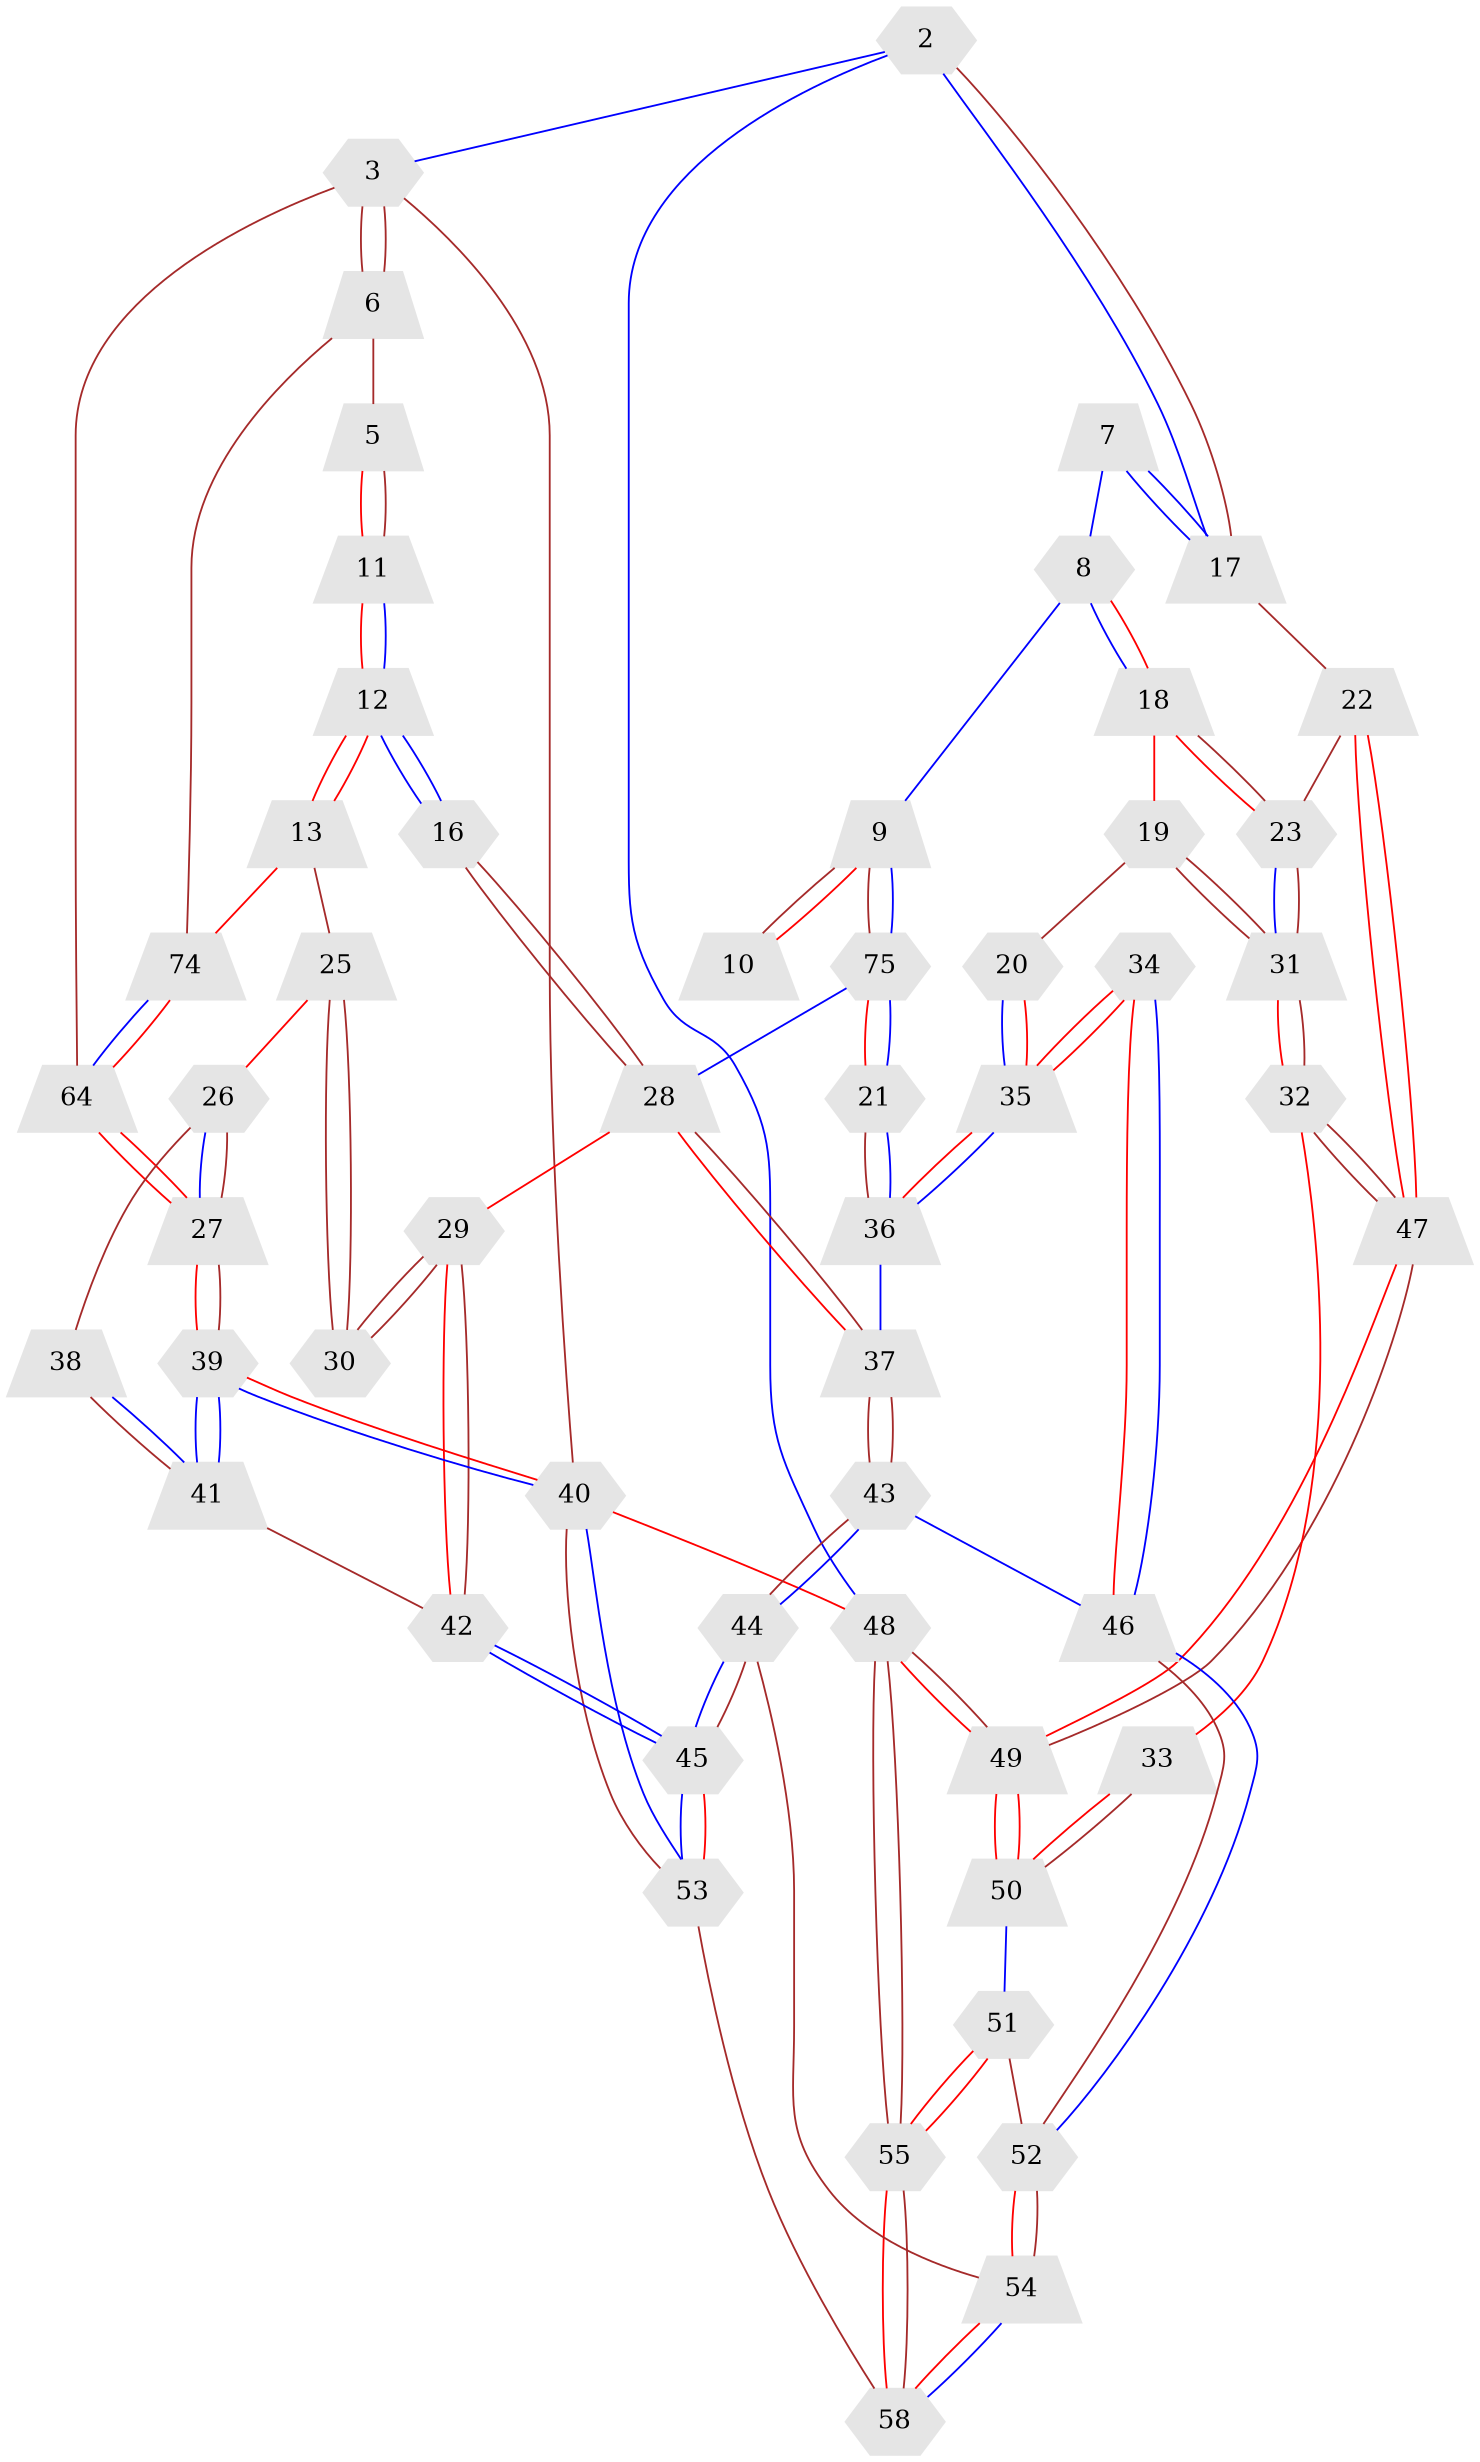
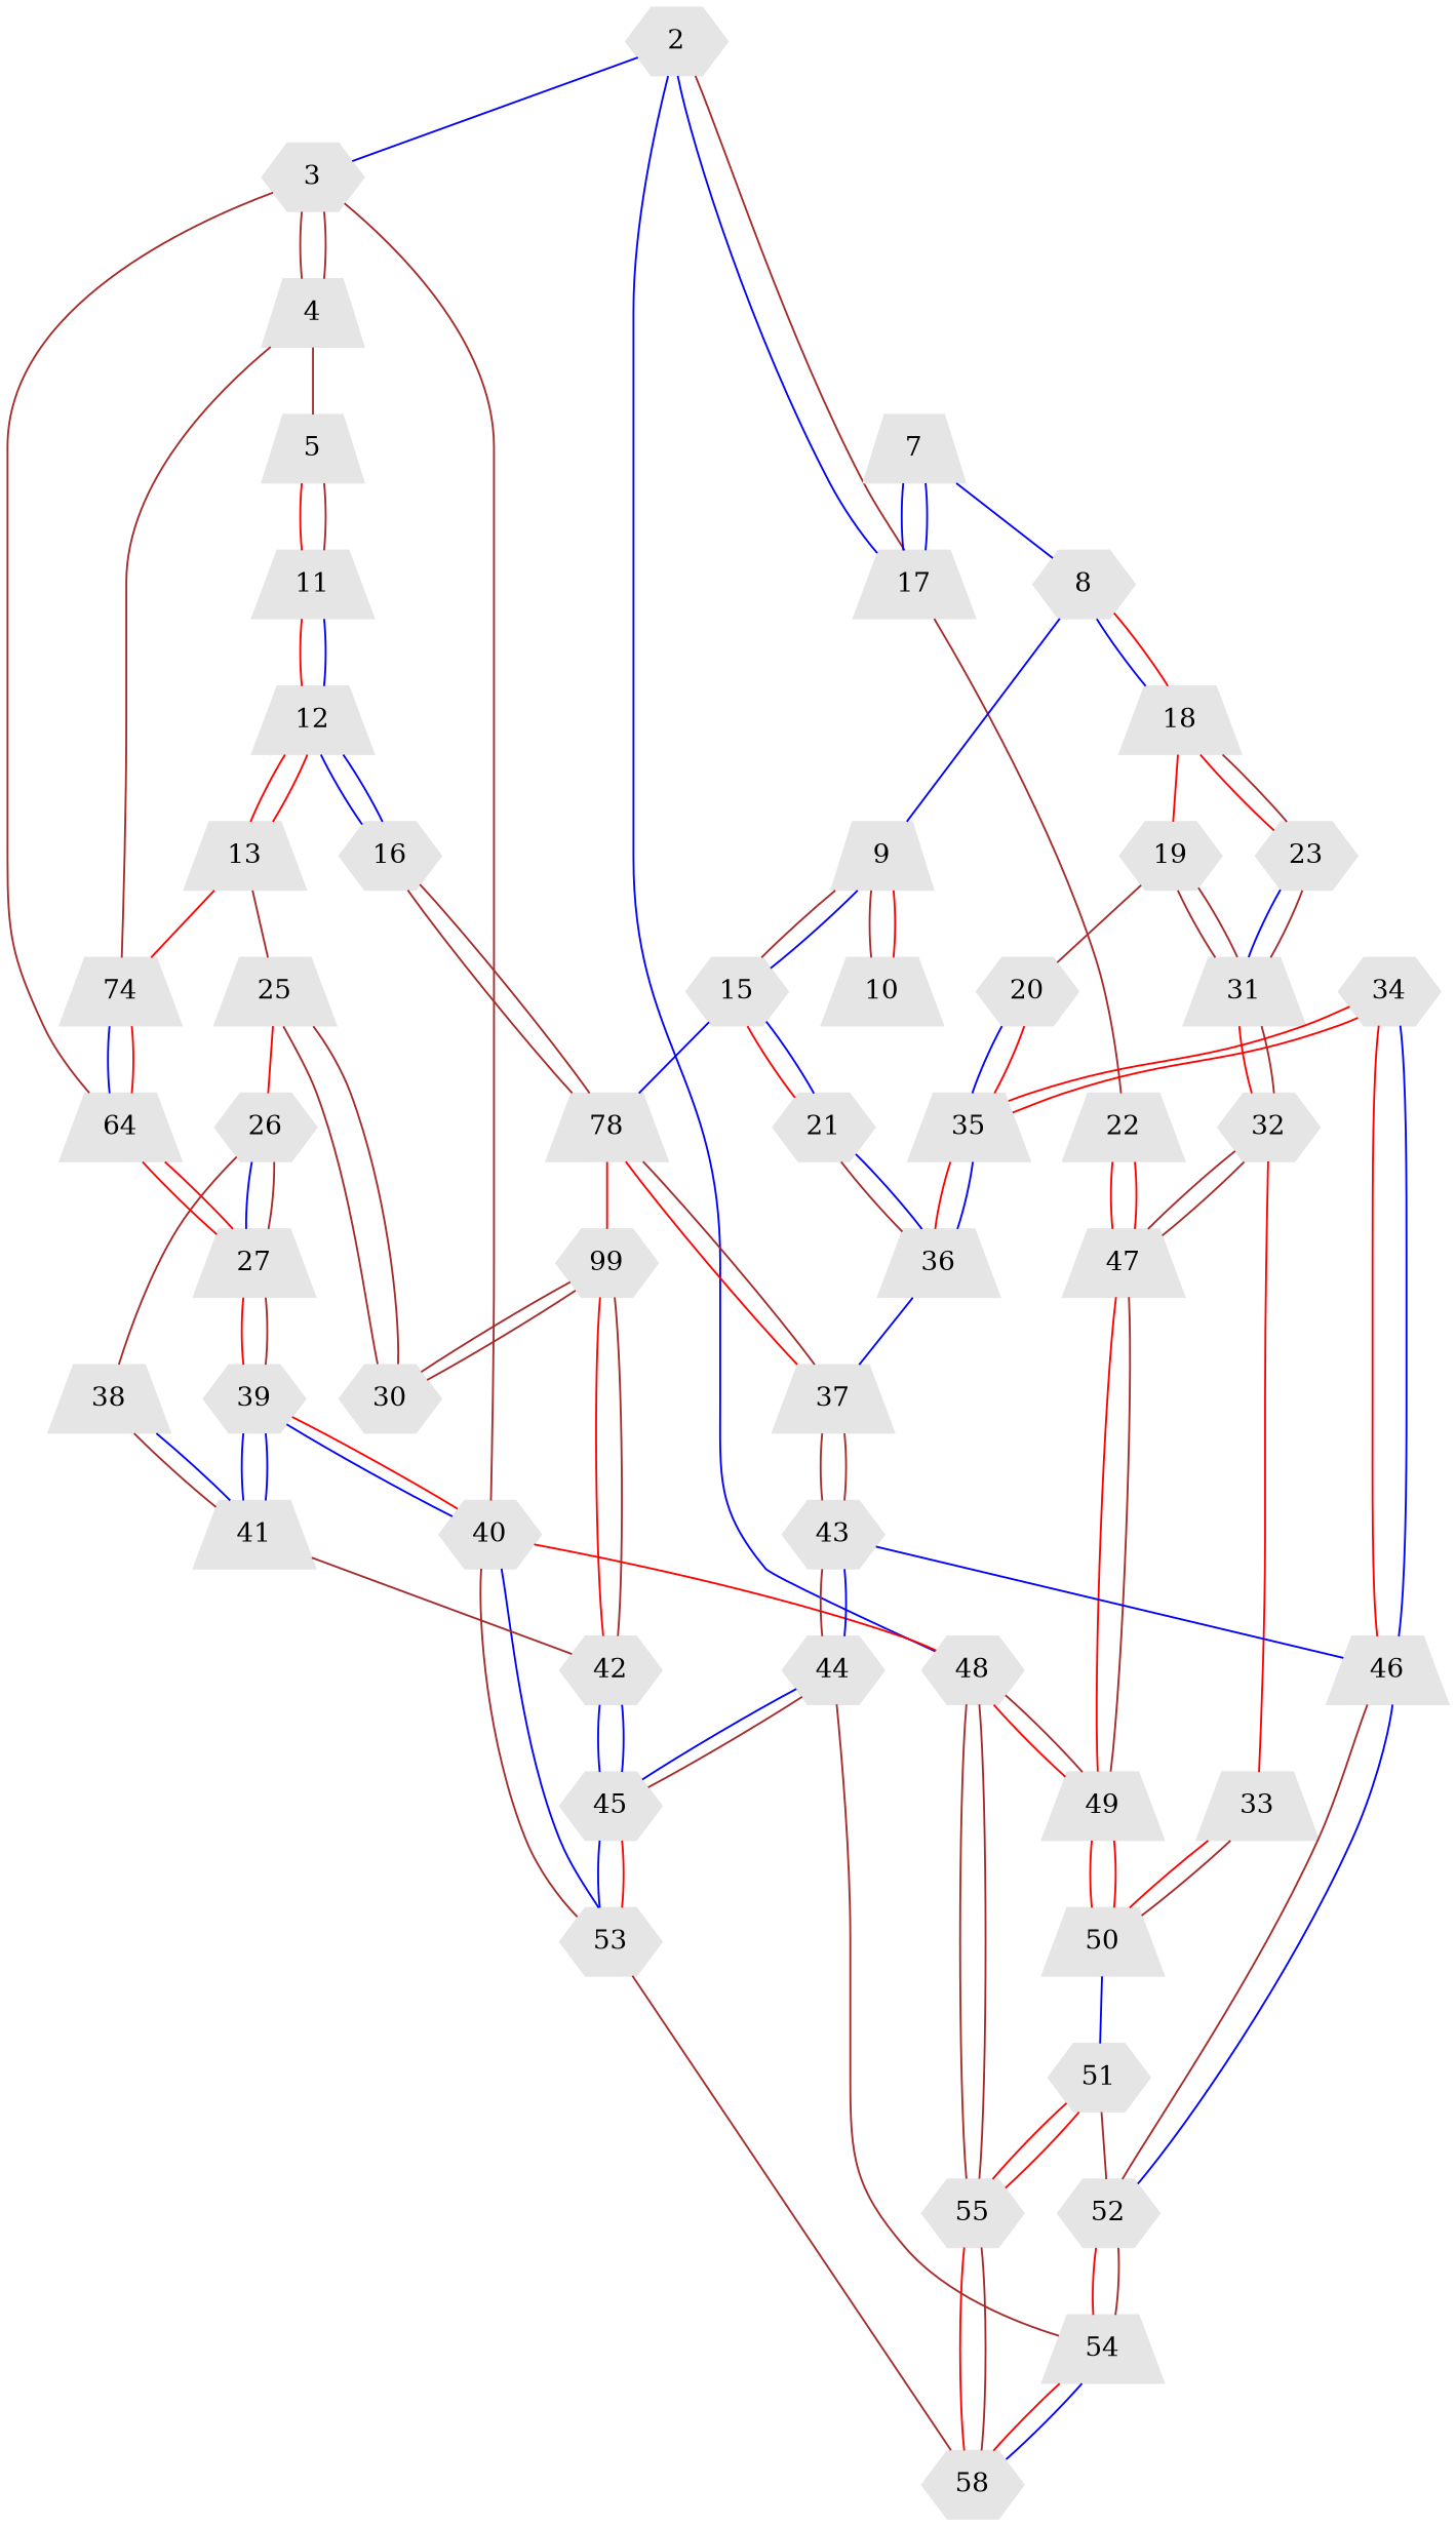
  graph {
    fontname="DejaVu Serif"
    node [color=gray90 fontname="DejaVu Serif" shape=trapezium style=filled]
    edge [color=brown fontname="DejaVu Serif"]
    2 [shape=hexagon]
    3 [shape=hexagon]
    17
    48 [shape=hexagon]
    7
    8 [shape=hexagon]
-   4 [label=6]
+   4
    n8 [label=64]
    40 [shape=hexagon]
    22
    49
    55 [shape=hexagon]
    5
    n14 [label=74]
    27
    53 [shape=hexagon]
    11
    12
    9
    18
    10
-   15 [shape=hexagon label=75]
+   15 [shape=hexagon]
    19 [shape=hexagon]
    23 [shape=hexagon]
    21 [shape=hexagon]
-   28
+   28 [label=78]
    13
    16 [shape=hexagon]
    25
    26 [shape=hexagon]
    30 [shape=hexagon]
    36
-   29 [shape=hexagon]
+   29 [shape=hexagon label=99]
    37
    47
    20 [shape=hexagon]
    31
    35
    32 [shape=hexagon]
    39 [shape=hexagon]
    38
    41
    42 [shape=hexagon]
    43 [shape=hexagon]
    45 [shape=hexagon]
    33
    50
    34 [shape=hexagon]
    46
    51 [shape=hexagon]
    52 [shape=hexagon]
    44 [shape=hexagon]
    n53 [label=58 shape=hexagon]
    54
    2 -- 3 [color=blue]
    2 -- 17 [color=blue]
    2 -- 17
    2 -- 48 [color=blue]
    3 -- 4
    3 -- 4
    3 -- n8
    3 -- 40
    17 -- 22
    48 -- 49 [color=red]
    48 -- 49
    48 -- 55
    48 -- 55
    7 -- 17 [color=blue]
    7 -- 17 [color=blue]
    7 -- 8 [color=blue]
    8 -- 9 [color=blue]
    8 -- 18 [color=blue]
    8 -- 18 [color=red]
    4 -- 5
    4 -- n14
    n8 -- 27 [color=red]
    n8 -- 27 [color=red]
    40 -- 48 [color=red]
    40 -- 53
    40 -- 53 [color=blue]
-   22 -- 23
    22 -- 47 [color=red]
    22 -- 47 [color=red]
    49 -- 50 [color=red]
    49 -- 50 [color=red]
    55 -- n53 [color=red]
    55 -- n53
    5 -- 11 [color=red]
    5 -- 11
    n14 -- n8 [color=blue]
    n14 -- n8 [color=red]
    27 -- 39 [color=red]
    27 -- 39
    53 -- n53
    11 -- 12 [color=red]
    11 -- 12 [color=blue]
    12 -- 13 [color=red]
    12 -- 13 [color=red]
    12 -- 16 [color=blue]
    12 -- 16 [color=blue]
    9 -- 10
    9 -- 10 [color=red]
    9 -- 15
    9 -- 15 [color=blue]
    18 -- 19 [color=red]
    18 -- 23 [color=red]
    18 -- 23
    15 -- 21 [color=red]
    15 -- 21 [color=blue]
    15 -- 28 [color=blue]
    19 -- 20
    19 -- 31
    19 -- 31
    23 -- 31 [color=blue]
    23 -- 31
    21 -- 36
    21 -- 36 [color=blue]
    28 -- 29 [color=red]
    28 -- 37 [color=red]
    28 -- 37
    13 -- n14 [color=red]
    13 -- 25
    16 -- 28
    16 -- 28
    25 -- 26 [color=red]
    25 -- 30
    25 -- 30
    26 -- 27 [color=blue]
    26 -- 27
    26 -- 38
    36 -- 37 [color=blue]
    29 -- 30
    29 -- 30
    29 -- 42 [color=red]
    29 -- 42
    37 -- 43
    37 -- 43
    47 -- 49 [color=red]
    47 -- 49
    20 -- 35 [color=blue]
    20 -- 35 [color=red]
    31 -- 32 [color=red]
    31 -- 32
    35 -- 36 [color=red]
    35 -- 36 [color=blue]
    32 -- 47
    32 -- 47
    32 -- 33 [color=red]
    39 -- 40 [color=blue]
    39 -- 40 [color=red]
    39 -- 41 [color=blue]
    39 -- 41 [color=blue]
    38 -- 41
    38 -- 41 [color=blue]
    41 -- 42
    42 -- 45 [color=blue]
    42 -- 45 [color=blue]
    43 -- 46 [color=blue]
    43 -- 44
    43 -- 44 [color=blue]
    45 -- 53 [color=blue]
    45 -- 53 [color=red]
    33 -- 50 [color=red]
    33 -- 50
    50 -- 51 [color=blue]
    34 -- 35 [color=red]
    34 -- 35 [color=red]
    34 -- 46 [color=red]
    34 -- 46 [color=blue]
    46 -- 52
    46 -- 52 [color=blue]
    51 -- 55 [color=red]
    51 -- 55 [color=red]
    51 -- 52
    52 -- 54 [color=red]
    52 -- 54
    44 -- 45 [color=blue]
    44 -- 45
    44 -- 54
    54 -- n53 [color=red]
    54 -- n53 [color=blue]
  }
